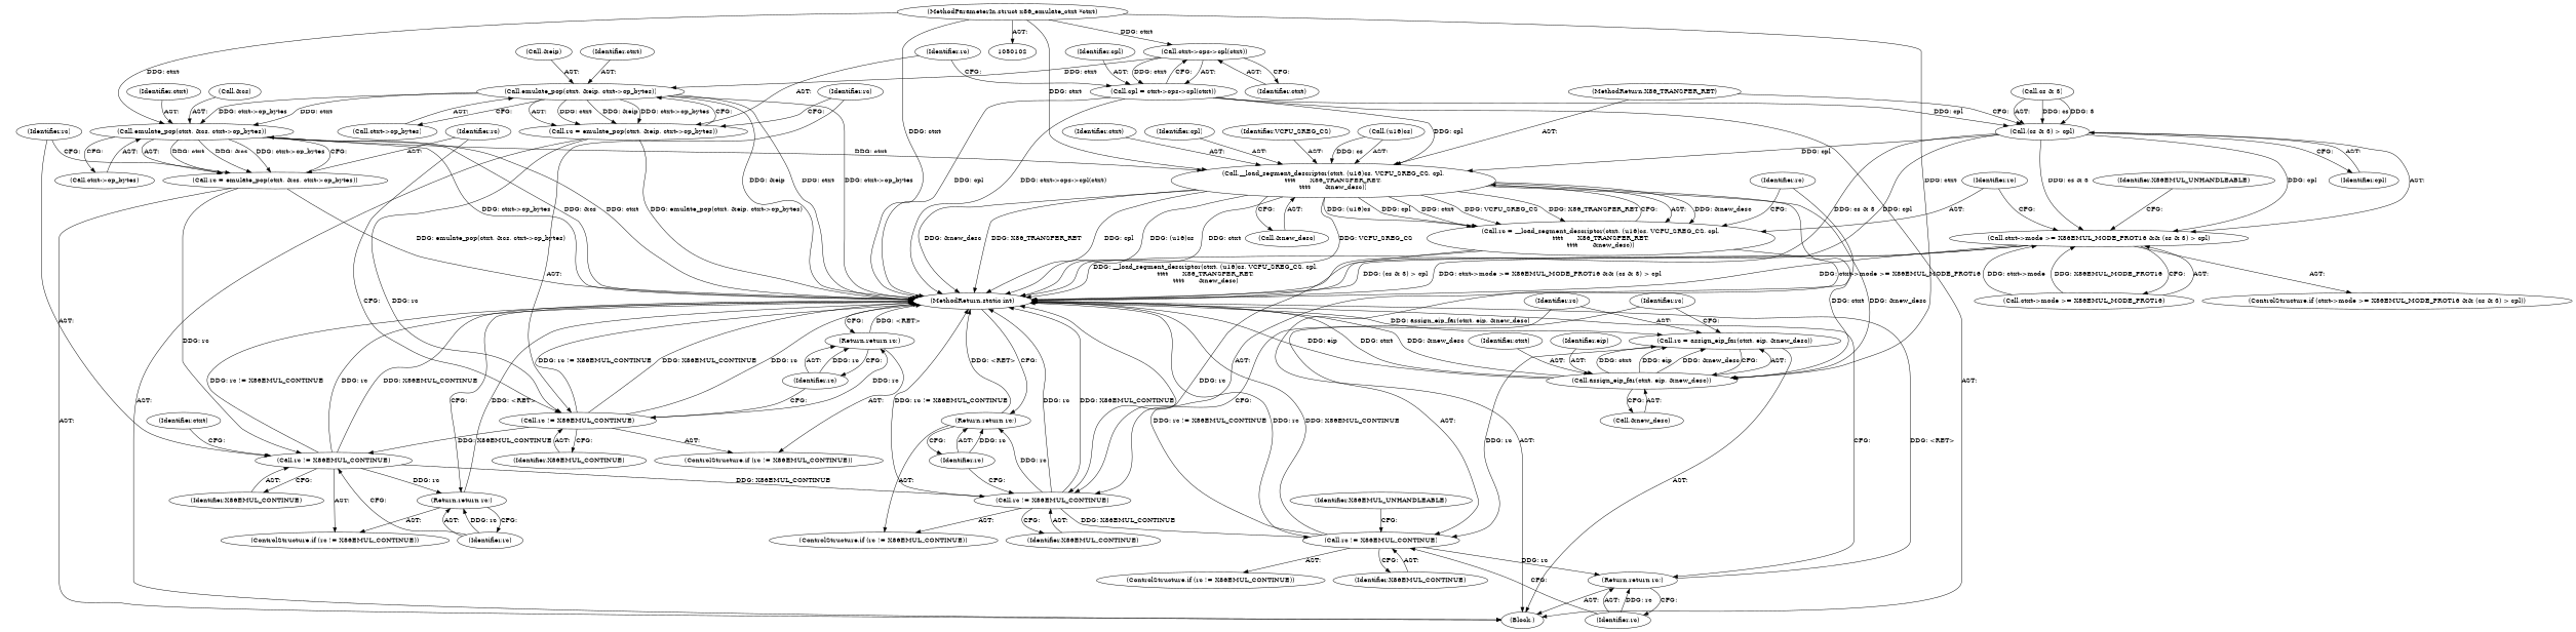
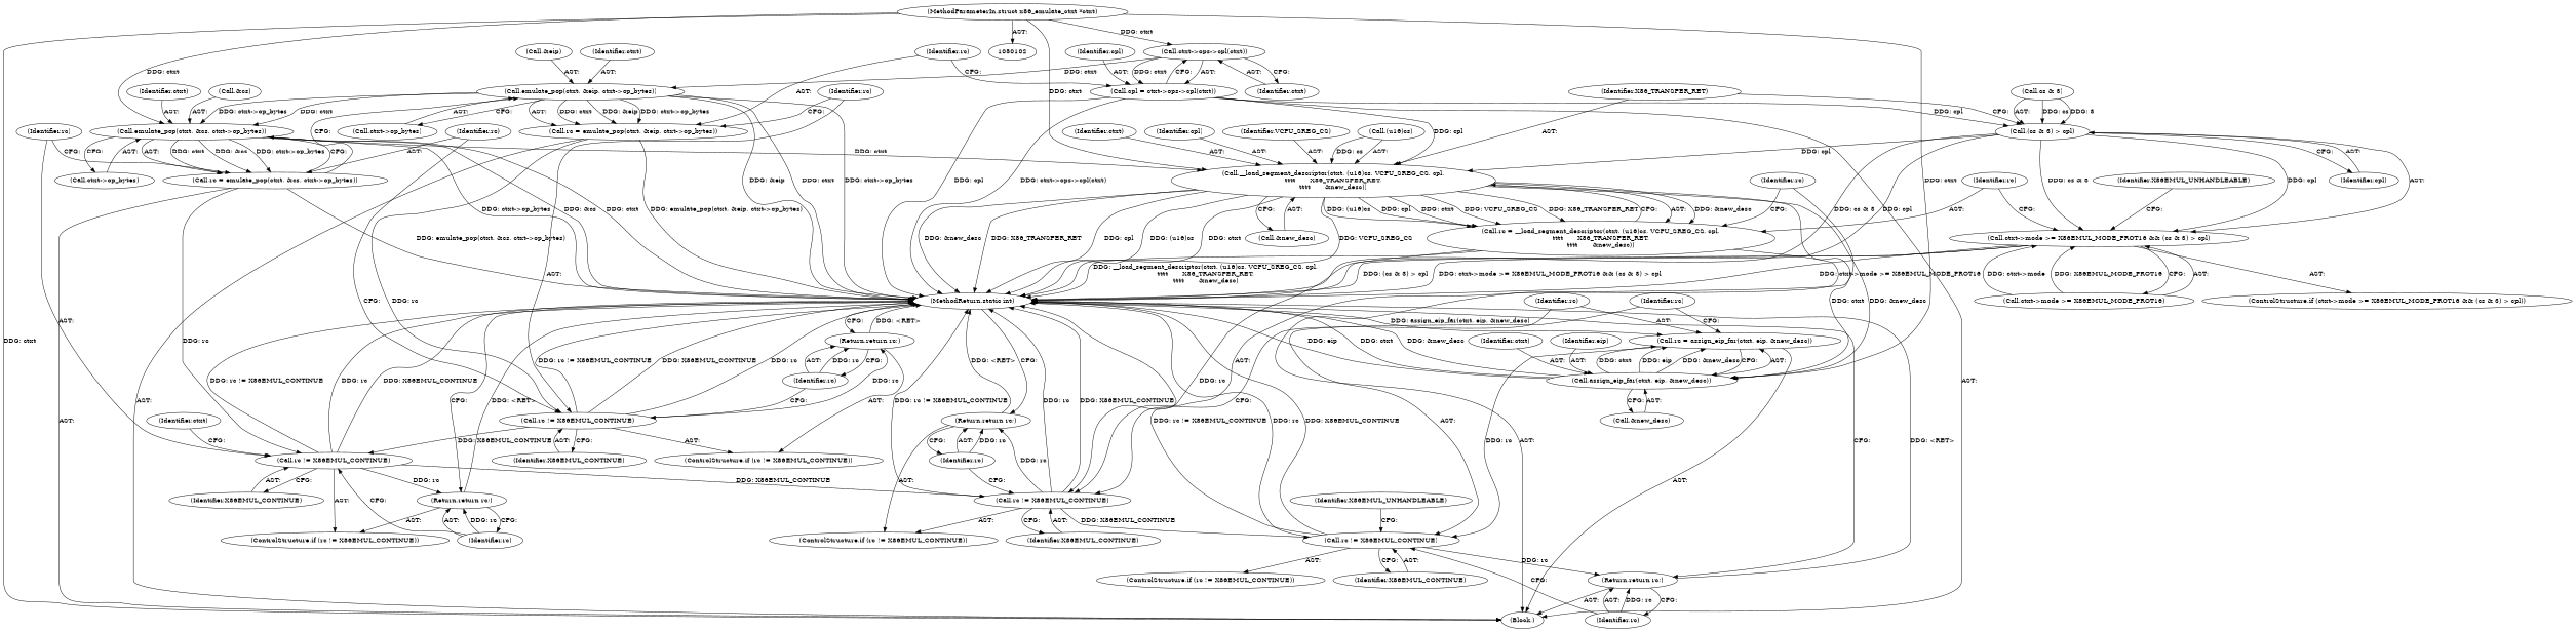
  digraph {
    n1 [label="(Call,ctxt->ops->cpl(ctxt))"]
    n2 [label="(Call,cpl = ctxt->ops->cpl(ctxt))"]
    n3 [label="(Call,emulate_pop(ctxt, &eip, ctxt->op_bytes))"]
    n4 [label="(Identifier,ctxt)"]
    n5 [label="(Call,__load_segment_descriptor(ctxt, (u16)cs, VCPU_SREG_CS, cpl,\n\t\t\t\t       X86_TRANSFER_RET,\n\t\t\t\t       &new_desc))"]
    n6 [label="(MethodReturn,static int)"]
    n7 [label="(Call,(cs & 3) > cpl)"]
    n8 [label="(Block,)"]
    n9 [label="(Call,emulate_pop(ctxt, &cs, ctxt->op_bytes))"]
    n10 [label="(Call,rc = emulate_pop(ctxt, &eip, ctxt->op_bytes))"]
    n11 [label="(Call,ctxt->op_bytes)"]
    n12 [label="(MethodParameterIn,struct x86_emulate_ctxt *ctxt)"]
    n13 [label="(Call,assign_eip_far(ctxt, eip, &new_desc))"]
    n14 [label=1050102]
    n15 [label="(Call,rc = __load_segment_descriptor(ctxt, (u16)cs, VCPU_SREG_CS, cpl,\n\t\t\t\t       X86_TRANSFER_RET,\n\t\t\t\t       &new_desc))"]
    n16 [label="(Call,&new_desc)"]
    n17 [label="(Call,rc = assign_eip_far(ctxt, eip, &new_desc))"]
    n18 [label="(Call,&new_desc)"]
    n19 [label="(Call,rc = emulate_pop(ctxt, &cs, ctxt->op_bytes))"]
    n20 [label="(Call,ctxt->op_bytes)"]
    n21 [label="(Return,return rc;)"]
    n22 [label="(Return,return rc;)"]
    n23 [label="(Return,return rc;)"]
    n24 [label="(Return,return rc;)"]
    n25 [label="(Call,ctxt->mode >= X86EMUL_MODE_PROT16 && (cs & 3) > cpl)"]
    n26 [label="(Identifier,cpl)"]
    n27 [label="(Call,ctxt->mode >= X86EMUL_MODE_PROT16)"]
    n28 [label="(ControlStructure,if (ctxt->mode >= X86EMUL_MODE_PROT16 && (cs & 3) > cpl))"]
    n29 [label="(Call,rc != X86EMUL_CONTINUE)"]
    n30 [label="(Call,rc != X86EMUL_CONTINUE)"]
    n31 [label="(ControlStructure,if (rc != X86EMUL_CONTINUE))"]
    n32 [label="(Identifier,X86EMUL_CONTINUE)"]
    n33 [label="(Identifier,rc)"]
    n34 [label="(ControlStructure,if (rc != X86EMUL_CONTINUE))"]
    n35 [label="(Identifier,X86EMUL_CONTINUE)"]
    n36 [label="(Identifier,rc)"]
    n37 [label="(Call,rc != X86EMUL_CONTINUE)"]
    n38 [label="(Call,rc != X86EMUL_CONTINUE)"]
    n39 [label="(Identifier,X86EMUL_CONTINUE)"]
    n40 [label="(ControlStructure,if (rc != X86EMUL_CONTINUE))"]
    n41 [label="(Identifier,rc)"]
    n42 [label="(ControlStructure,if (rc != X86EMUL_CONTINUE))"]
    n43 [label="(Identifier,X86EMUL_CONTINUE)"]
    n44 [label="(Identifier,rc)"]
    n45 [label="(Identifier,cpl)"]
    n46 [label="(Identifier,rc)"]
    n47 [label="(Identifier,X86EMUL_UNHANDLEABLE)"]
    n48 [label="(Identifier,ctxt)"]
    n49 [label="(Identifier,ctxt)"]
    n50 [label="(Identifier,rc)"]
    n51 [label="(Identifier,ctxt)"]
    n52 [label="(Identifier,rc)"]
    n53 [label="(Identifier,rc)"]
    n54 [label="(Identifier,eip)"]
    n55 [label="(Identifier,rc)"]
    n56 [label="(Call,(u16)cs)"]
    n57 [label="(Identifier,rc)"]
    n58 [label="(Identifier,ctxt)"]
    n59 [label="(Call,&eip)"]
    n60 [label="(Call,&cs)"]
    n61 [label="(Identifier,X86EMUL_UNHANDLEABLE)"]
    n62 [label="(Identifier,rc)"]
    n63 [label="(Identifier,ctxt)"]
    n64 [label="(Call,cs & 3)"]
    n65 [label="(Identifier,cpl)"]
    n66 [label="(Identifier,VCPU_SREG_CS)"]
    n67 [label="(Identifier,rc)"]
-   n68 [label="(MethodReturn,X86_TRANSFER_RET)"]
+   n68 [label="(Identifier,X86_TRANSFER_RET)"]
    n1 -> n2 [label="AST: "]
    n1 -> n2 [label="DDG: ctxt"]
    n1 -> n3 [label="DDG: ctxt"]
    n1 -> n4 [label="CFG: "]
    n2 -> n1 [label="CFG: "]
    n2 -> n5 [label="DDG: cpl"]
    n2 -> n6 [label="DDG: cpl"]
    n2 -> n6 [label="DDG: ctxt->ops->cpl(ctxt)"]
    n2 -> n7 [label="DDG: cpl"]
    n2 -> n8 [label="AST: "]
    n3 -> n6 [label="DDG: &eip"]
    n3 -> n6 [label="DDG: ctxt"]
    n3 -> n6 [label="DDG: ctxt->op_bytes"]
    n3 -> n9 [label="DDG: ctxt"]
    n3 -> n9 [label="DDG: ctxt->op_bytes"]
    n3 -> n10 [label="AST: "]
    n3 -> n10 [label="DDG: ctxt"]
    n3 -> n10 [label="DDG: &eip"]
    n3 -> n10 [label="DDG: ctxt->op_bytes"]
    n3 -> n11 [label="CFG: "]
    n4 -> n1 [label="AST: "]
    n5 -> n6 [label="DDG: &new_desc"]
    n5 -> n6 [label="DDG: cpl"]
    n5 -> n6 [label="DDG: X86_TRANSFER_RET"]
    n5 -> n6 [label="DDG: (u16)cs"]
    n5 -> n6 [label="DDG: ctxt"]
    n5 -> n6 [label="DDG: VCPU_SREG_CS"]
    n5 -> n13 [label="DDG: ctxt"]
    n5 -> n13 [label="DDG: &new_desc"]
    n5 -> n15 [label="AST: "]
    n5 -> n15 [label="DDG: &new_desc"]
    n5 -> n15 [label="DDG: (u16)cs"]
    n5 -> n15 [label="DDG: cpl"]
    n5 -> n15 [label="DDG: ctxt"]
    n5 -> n15 [label="DDG: VCPU_SREG_CS"]
    n5 -> n15 [label="DDG: X86_TRANSFER_RET"]
    n5 -> n16 [label="CFG: "]
    n6 -> n17 [label="DDG: assign_eip_far(ctxt, eip, &new_desc)"]
    n6 -> n21 [label="CFG: "]
    n6 -> n22 [label="CFG: "]
    n6 -> n23 [label="CFG: "]
    n6 -> n24 [label="CFG: "]
    n7 -> n5 [label="DDG: cpl"]
    n7 -> n6 [label="DDG: cs & 3"]
    n7 -> n6 [label="DDG: cpl"]
    n7 -> n25 [label="AST: "]
    n7 -> n25 [label="DDG: cs & 3"]
    n7 -> n25 [label="DDG: cpl"]
    n7 -> n26 [label="CFG: "]
    n9 -> n5 [label="DDG: ctxt"]
    n9 -> n6 [label="DDG: &cs"]
    n9 -> n6 [label="DDG: ctxt"]
    n9 -> n6 [label="DDG: ctxt->op_bytes"]
    n9 -> n19 [label="AST: "]
    n9 -> n19 [label="DDG: ctxt"]
    n9 -> n19 [label="DDG: &cs"]
    n9 -> n19 [label="DDG: ctxt->op_bytes"]
    n9 -> n20 [label="CFG: "]
-   n10 -> n3 [label="CFG: "]
+   n19 -> n3 [label="CFG: "]
    n10 -> n6 [label="DDG: emulate_pop(ctxt, &eip, ctxt->op_bytes)"]
    n10 -> n8 [label="AST: "]
    n10 -> n37 [label="DDG: rc"]
    n11 -> n3 [label="AST: "]
    n12 -> n1 [label="DDG: ctxt"]
    n12 -> n5 [label="DDG: ctxt"]
-   n12 -> n6 [label="DDG: ctxt"]
+   n12 -> n8 [label="DDG: ctxt"]
    n12 -> n9 [label="DDG: ctxt"]
    n12 -> n13 [label="DDG: ctxt"]
    n12 -> n14 [label="AST: "]
    n13 -> n6 [label="DDG: ctxt"]
    n13 -> n6 [label="DDG: &new_desc"]
    n13 -> n6 [label="DDG: eip"]
    n13 -> n17 [label="AST: "]
    n13 -> n17 [label="DDG: ctxt"]
    n13 -> n17 [label="DDG: eip"]
    n13 -> n17 [label="DDG: &new_desc"]
    n13 -> n18 [label="CFG: "]
    n15 -> n5 [label="CFG: "]
    n15 -> n6 [label="DDG: __load_segment_descriptor(ctxt, (u16)cs, VCPU_SREG_CS, cpl,\n\t\t\t\t       X86_TRANSFER_RET,\n\t\t\t\t       &new_desc)"]
    n15 -> n8 [label="AST: "]
    n15 -> n29 [label="DDG: rc"]
    n16 -> n5 [label="AST: "]
    n17 -> n8 [label="AST: "]
    n17 -> n13 [label="CFG: "]
    n17 -> n30 [label="DDG: rc"]
    n18 -> n13 [label="AST: "]
    n19 -> n6 [label="DDG: emulate_pop(ctxt, &cs, ctxt->op_bytes)"]
    n19 -> n8 [label="AST: "]
    n19 -> n9 [label="CFG: "]
    n19 -> n38 [label="DDG: rc"]
    n20 -> n9 [label="AST: "]
    n21 -> n6 [label="DDG: <RET>"]
    n21 -> n31 [label="AST: "]
    n21 -> n33 [label="CFG: "]
    n22 -> n6 [label="DDG: <RET>"]
    n22 -> n8 [label="AST: "]
    n22 -> n36 [label="CFG: "]
    n23 -> n6 [label="DDG: <RET>"]
    n23 -> n40 [label="AST: "]
    n23 -> n41 [label="CFG: "]
    n24 -> n6 [label="DDG: <RET>"]
    n24 -> n42 [label="AST: "]
    n24 -> n44 [label="CFG: "]
    n25 -> n6 [label="DDG: (cs & 3) > cpl"]
    n25 -> n6 [label="DDG: ctxt->mode >= X86EMUL_MODE_PROT16 && (cs & 3) > cpl"]
    n25 -> n6 [label="DDG: ctxt->mode >= X86EMUL_MODE_PROT16"]
    n25 -> n27 [label="CFG: "]
    n25 -> n28 [label="AST: "]
    n26 -> n7 [label="AST: "]
    n27 -> n25 [label="AST: "]
    n27 -> n25 [label="DDG: ctxt->mode"]
    n27 -> n25 [label="DDG: X86EMUL_MODE_PROT16"]
    n29 -> n6 [label="DDG: rc"]
    n29 -> n6 [label="DDG: X86EMUL_CONTINUE"]
    n29 -> n6 [label="DDG: rc != X86EMUL_CONTINUE"]
    n29 -> n21 [label="DDG: rc"]
    n29 -> n30 [label="DDG: X86EMUL_CONTINUE"]
    n29 -> n31 [label="AST: "]
    n29 -> n32 [label="CFG: "]
    n30 -> n6 [label="DDG: rc"]
    n30 -> n6 [label="DDG: X86EMUL_CONTINUE"]
    n30 -> n6 [label="DDG: rc != X86EMUL_CONTINUE"]
    n30 -> n22 [label="DDG: rc"]
    n30 -> n34 [label="AST: "]
    n30 -> n35 [label="CFG: "]
    n32 -> n29 [label="AST: "]
    n33 -> n21 [label="AST: "]
    n33 -> n21 [label="DDG: rc"]
    n33 -> n29 [label="CFG: "]
    n35 -> n30 [label="AST: "]
    n36 -> n22 [label="AST: "]
    n36 -> n22 [label="DDG: rc"]
    n36 -> n30 [label="CFG: "]
    n37 -> n6 [label="DDG: rc"]
    n37 -> n6 [label="DDG: X86EMUL_CONTINUE"]
    n37 -> n6 [label="DDG: rc != X86EMUL_CONTINUE"]
    n37 -> n23 [label="DDG: rc"]
    n37 -> n38 [label="DDG: X86EMUL_CONTINUE"]
    n37 -> n39 [label="CFG: "]
    n37 -> n40 [label="AST: "]
    n38 -> n6 [label="DDG: X86EMUL_CONTINUE"]
    n38 -> n6 [label="DDG: rc != X86EMUL_CONTINUE"]
    n38 -> n6 [label="DDG: rc"]
    n38 -> n24 [label="DDG: rc"]
    n38 -> n29 [label="DDG: X86EMUL_CONTINUE"]
    n38 -> n42 [label="AST: "]
    n38 -> n43 [label="CFG: "]
    n39 -> n37 [label="AST: "]
    n41 -> n23 [label="AST: "]
    n41 -> n23 [label="DDG: rc"]
    n41 -> n37 [label="CFG: "]
    n43 -> n38 [label="AST: "]
    n44 -> n24 [label="AST: "]
    n44 -> n24 [label="DDG: rc"]
    n44 -> n38 [label="CFG: "]
    n45 -> n2 [label="AST: "]
    n46 -> n17 [label="CFG: "]
    n46 -> n30 [label="AST: "]
    n47 -> n25 [label="CFG: "]
    n48 -> n13 [label="AST: "]
    n49 -> n38 [label="CFG: "]
    n50 -> n15 [label="CFG: "]
    n50 -> n29 [label="AST: "]
    n51 -> n9 [label="AST: "]
    n52 -> n17 [label="AST: "]
    n52 -> n29 [label="CFG: "]
    n53 -> n2 [label="CFG: "]
    n53 -> n10 [label="AST: "]
    n54 -> n13 [label="AST: "]
    n55 -> n19 [label="AST: "]
    n55 -> n37 [label="CFG: "]
    n56 -> n5 [label="AST: "]
    n56 -> n5 [label="DDG: cs"]
    n57 -> n19 [label="CFG: "]
    n57 -> n38 [label="AST: "]
    n58 -> n5 [label="AST: "]
    n59 -> n3 [label="AST: "]
    n60 -> n9 [label="AST: "]
    n61 -> n30 [label="CFG: "]
    n62 -> n15 [label="AST: "]
    n62 -> n25 [label="CFG: "]
    n63 -> n3 [label="AST: "]
    n64 -> n7 [label="AST: "]
    n64 -> n7 [label="DDG: cs"]
    n64 -> n7 [label="DDG: 3"]
    n65 -> n5 [label="AST: "]
    n66 -> n5 [label="AST: "]
    n67 -> n10 [label="CFG: "]
    n67 -> n37 [label="AST: "]
    n68 -> n5 [label="AST: "]
    n68 -> n7 [label="CFG: "]
  }
